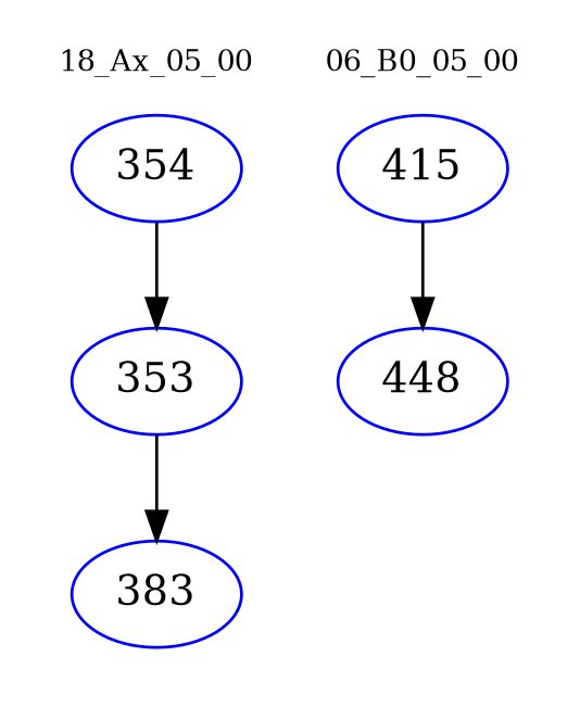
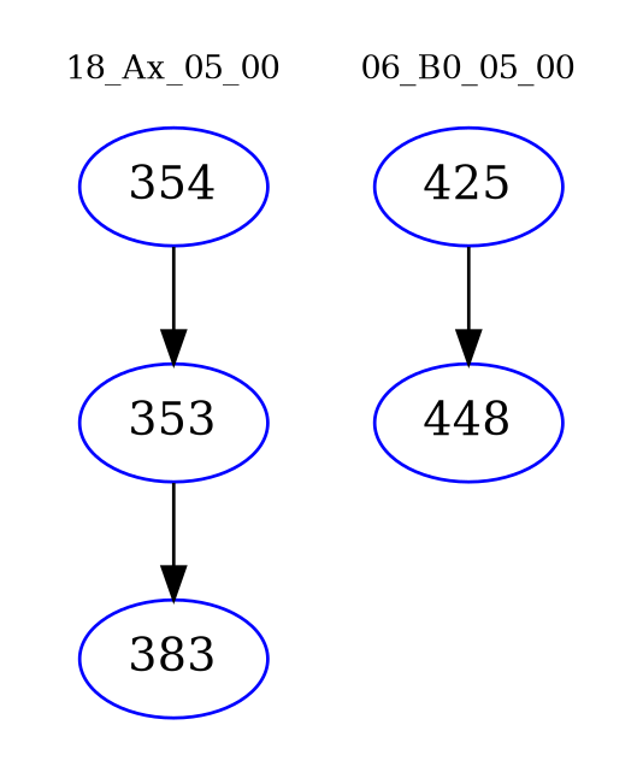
  digraph {
    node [color=blue]
    edge [color=black]
    n1 [label=354]
    n2 [label=353]
    n3 [label=383]
-   n4 [label=415]
+   n4 [label=425]
    n5 [label=448]
    subgraph cluster_1 {
      color=white
      fontsize=10
      label="18_Ax_05_00"
      n1
      n2
      n3
    }
    subgraph cluster_2 {
      color=white
      fontsize=10
      label="06_B0_05_00"
      n4
      n5
    }
    n1 -> n2
    n2 -> n3
    n4 -> n5
  }
